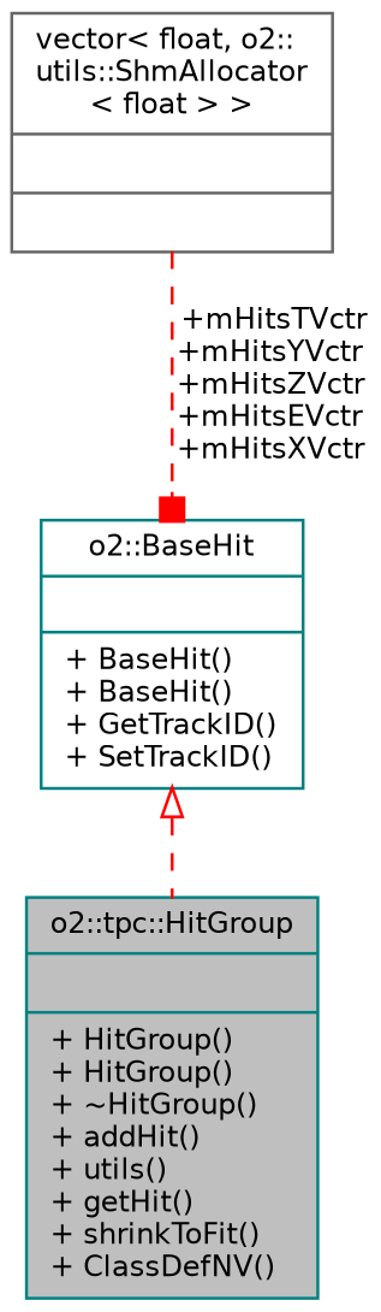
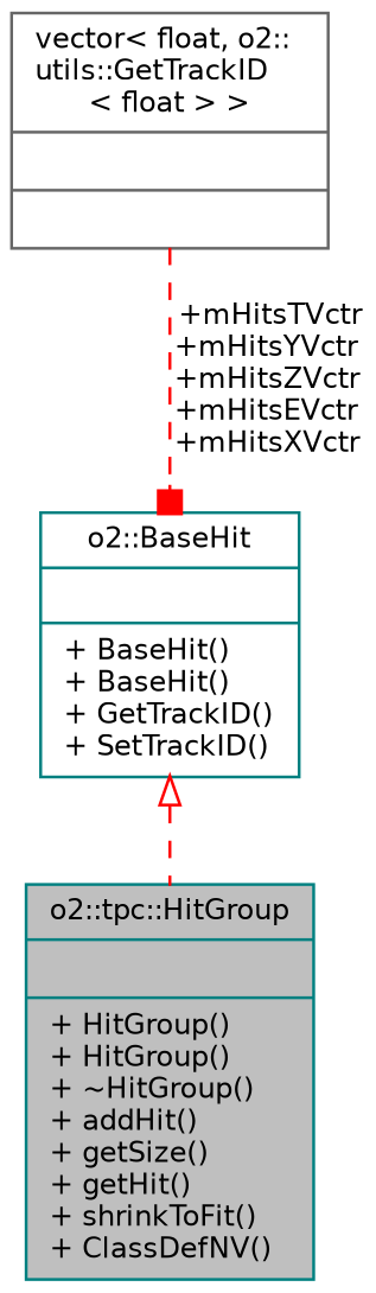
  digraph {
    node [color=teal fontname=Helvetica fontsize=10 shape=record]
    edge [color=red fontname=Helvetica fontsize=10 labelfontname=Helvetica labelfontsize=10 style=dashed]
-   n1 [fillcolor=grey75 fontcolor=black height=0.2 label="{o2::tpc::HitGroup\n||+ HitGroup()\l+ HitGroup()\l+ ~HitGroup()\l+ addHit()\l+ utils()\l+ getHit()\l+ shrinkToFit()\l+ ClassDefNV()\l}" style=filled width=0.4]
+   n1 [fillcolor=grey75 fontcolor=black height=0.2 label="{o2::tpc::HitGroup\n||+ HitGroup()\l+ HitGroup()\l+ ~HitGroup()\l+ addHit()\l+ getSize()\l+ getHit()\l+ shrinkToFit()\l+ ClassDefNV()\l}" style=filled width=0.4]
    n2 [height=0.2 label="{o2::BaseHit\n||+ BaseHit()\l+ BaseHit()\l+ GetTrackID()\l+ SetTrackID()\l}" width=0.4]
-   n3 [color=gray40 height=0.2 label="{vector\< float, o2::\lutils::ShmAllocator\l\< float \> \>\n||}" width=0.4]
+   n3 [color=gray40 height=0.2 label="{vector\< float, o2::\lutils::GetTrackID\l\< float \> \>\n||}" width=0.4]
    n2 -> n1 [arrowtail=onormal dir=back]
    n3 -> n2 [arrowhead=box label=" +mHitsTVctr\n+mHitsYVctr\n+mHitsZVctr\n+mHitsEVctr\n+mHitsXVctr"]
  }
